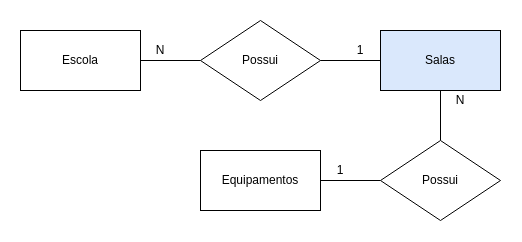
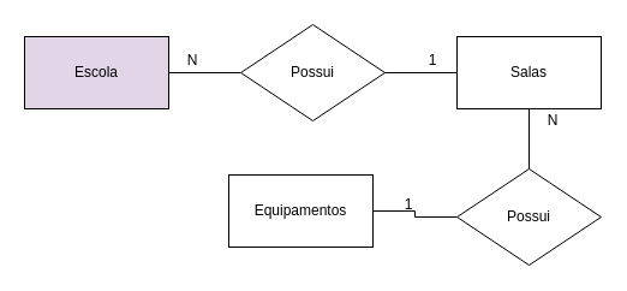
  <mxCell id="0" />
  <mxCell id="1" parent="0" />
- <mxCell id="2" value="Escola" style="rounded=0;whiteSpace=wrap;html=1;" vertex="1" parent="1"><mxGeometry x="20" y="30" width="120" height="60" as="geometry" /></mxCell>
+ <mxCell id="2" value="Escola" style="rounded=0;whiteSpace=wrap;html=1;fillColor=#e1d5e7;" vertex="1" parent="1"><mxGeometry x="20" y="30" width="120" height="60" as="geometry" /></mxCell>
  <mxCell id="3" value="" style="edgeStyle=orthogonalEdgeStyle;rounded=0;orthogonalLoop=1;jettySize=auto;html=1;endArrow=none;endFill=0;" edge="1" parent="1" source="4" target="2"><mxGeometry relative="1" as="geometry" /></mxCell>
  <mxCell id="4" value="Possui" style="rhombus;whiteSpace=wrap;html=1;" vertex="1" parent="1"><mxGeometry x="200" y="20" width="120" height="80" as="geometry" /></mxCell>
  <mxCell id="5" value="" style="edgeStyle=orthogonalEdgeStyle;rounded=0;orthogonalLoop=1;jettySize=auto;html=1;endArrow=none;endFill=0;" edge="1" parent="1" source="6" target="4"><mxGeometry relative="1" as="geometry" /></mxCell>
- <mxCell id="6" value="Salas" style="rounded=0;whiteSpace=wrap;html=1;fillColor=#dae8fc;" vertex="1" parent="1"><mxGeometry x="380" y="30" width="120" height="60" as="geometry" /></mxCell>
+ <mxCell id="6" value="Salas" style="rounded=0;whiteSpace=wrap;html=1;" vertex="1" parent="1"><mxGeometry x="380" y="30" width="120" height="60" as="geometry" /></mxCell>
  <mxCell id="7" value="" style="edgeStyle=orthogonalEdgeStyle;rounded=0;orthogonalLoop=1;jettySize=auto;html=1;endArrow=none;endFill=0;" edge="1" parent="1" source="9" target="6"><mxGeometry relative="1" as="geometry" /></mxCell>
  <mxCell id="8" value="" style="edgeStyle=orthogonalEdgeStyle;rounded=0;orthogonalLoop=1;jettySize=auto;html=1;endArrow=none;endFill=0;" edge="1" parent="1" source="9" target="10"><mxGeometry relative="1" as="geometry" /></mxCell>
  <mxCell id="9" value="Possui" style="rhombus;whiteSpace=wrap;html=1;" vertex="1" parent="1"><mxGeometry x="380" y="140" width="120" height="80" as="geometry" /></mxCell>
- <mxCell id="10" value="Equipamentos" style="rounded=0;whiteSpace=wrap;html=1;" vertex="1" parent="1"><mxGeometry x="200" y="150" width="120" height="60" as="geometry" /></mxCell>
+ <mxCell id="10" value="Equipamentos" style="rounded=0;whiteSpace=wrap;html=1;" vertex="1" parent="1"><mxGeometry x="190" y="145" width="120" height="60" as="geometry" /></mxCell>
  <mxCell id="11" value="N" style="text;html=1;strokeColor=none;fillColor=none;align=center;verticalAlign=middle;whiteSpace=wrap;rounded=0;" vertex="1" parent="1"><mxGeometry x="140" y="40" width="40" height="20" as="geometry" /></mxCell>
  <mxCell id="12" value="1" style="text;html=1;strokeColor=none;fillColor=none;align=center;verticalAlign=middle;whiteSpace=wrap;rounded=0;" vertex="1" parent="1"><mxGeometry x="340" y="40" width="40" height="20" as="geometry" /></mxCell>
  <mxCell id="13" value="1" style="text;html=1;strokeColor=none;fillColor=none;align=center;verticalAlign=middle;whiteSpace=wrap;rounded=0;" vertex="1" parent="1"><mxGeometry x="320" y="160" width="40" height="20" as="geometry" /></mxCell>
  <mxCell id="14" value="N" style="text;html=1;strokeColor=none;fillColor=none;align=center;verticalAlign=middle;whiteSpace=wrap;rounded=0;" vertex="1" parent="1"><mxGeometry x="440" y="90" width="40" height="20" as="geometry" /></mxCell>
